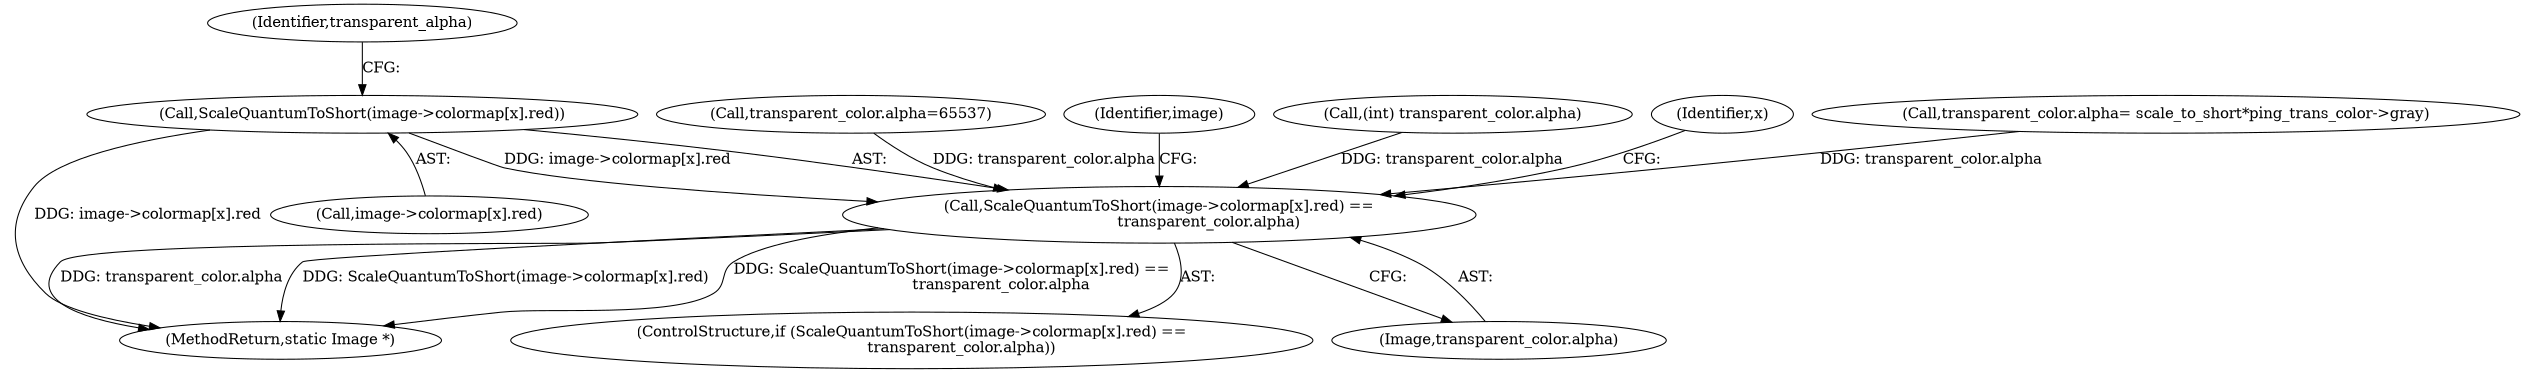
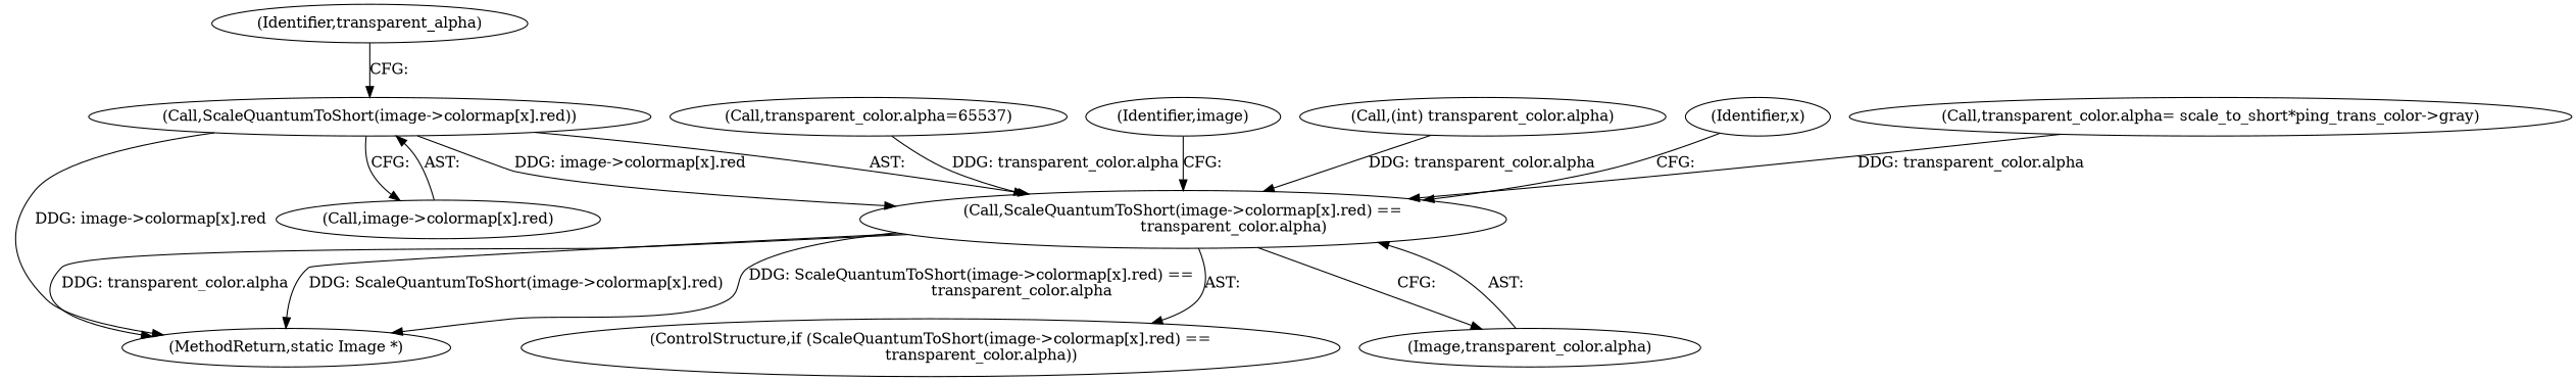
  digraph {
    n1 [label="(Call,ScaleQuantumToShort(image->colormap[x].red))"]
    n2 [label="(Call,ScaleQuantumToShort(image->colormap[x].red) ==\n                     transparent_color.alpha)"]
    n3 [label="(MethodReturn,static Image *)"]
    n4 [label="(Call,image->colormap[x].red)"]
    n5 [label="(ControlStructure,if (ScaleQuantumToShort(image->colormap[x].red) ==\n                     transparent_color.alpha))"]
    n6 [label="(Image,transparent_color.alpha)"]
    n7 [label="(Call,transparent_color.alpha=65537)"]
    n8 [label="(Identifier,image)"]
    n9 [label="(Call,(int) transparent_color.alpha)"]
    n10 [label="(Identifier,transparent_alpha)"]
    n11 [label="(Identifier,x)"]
    n12 [label="(Call,transparent_color.alpha= scale_to_short*ping_trans_color->gray)"]
    n1 -> n2 [label="AST: "]
    n1 -> n2 [label="DDG: image->colormap[x].red"]
    n1 -> n3 [label="DDG: image->colormap[x].red"]
+   n1 -> n4 [label="CFG: "]
    n2 -> n3 [label="DDG: ScaleQuantumToShort(image->colormap[x].red) ==\n                     transparent_color.alpha"]
    n2 -> n3 [label="DDG: transparent_color.alpha"]
    n2 -> n3 [label="DDG: ScaleQuantumToShort(image->colormap[x].red)"]
    n2 -> n5 [label="AST: "]
    n2 -> n6 [label="CFG: "]
    n4 -> n1 [label="AST: "]
    n6 -> n2 [label="AST: "]
    n7 -> n2 [label="DDG: transparent_color.alpha"]
    n8 -> n2 [label="CFG: "]
    n9 -> n2 [label="DDG: transparent_color.alpha"]
    n10 -> n1 [label="CFG: "]
    n11 -> n2 [label="CFG: "]
    n12 -> n2 [label="DDG: transparent_color.alpha"]
  }
